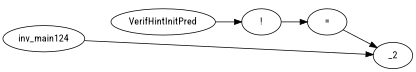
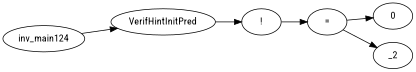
  digraph {
    fontname="Roboto Condensed"
    rankdir=LR
    node [fontname="Roboto Condensed"]
    edge [fontname="Roboto Condensed"]
    n1 [label=inv_main124]
    n2 [label=VerifHintInitPred]
    n3 [label="!"]
    n4 [label="="]
+   n5 [label=0]
    n6 [label=_2]
-   n1 -> n6
+   n1 -> n2
    n2 -> n3
    n3 -> n4
+   n4 -> n5
    n4 -> n6
  }
